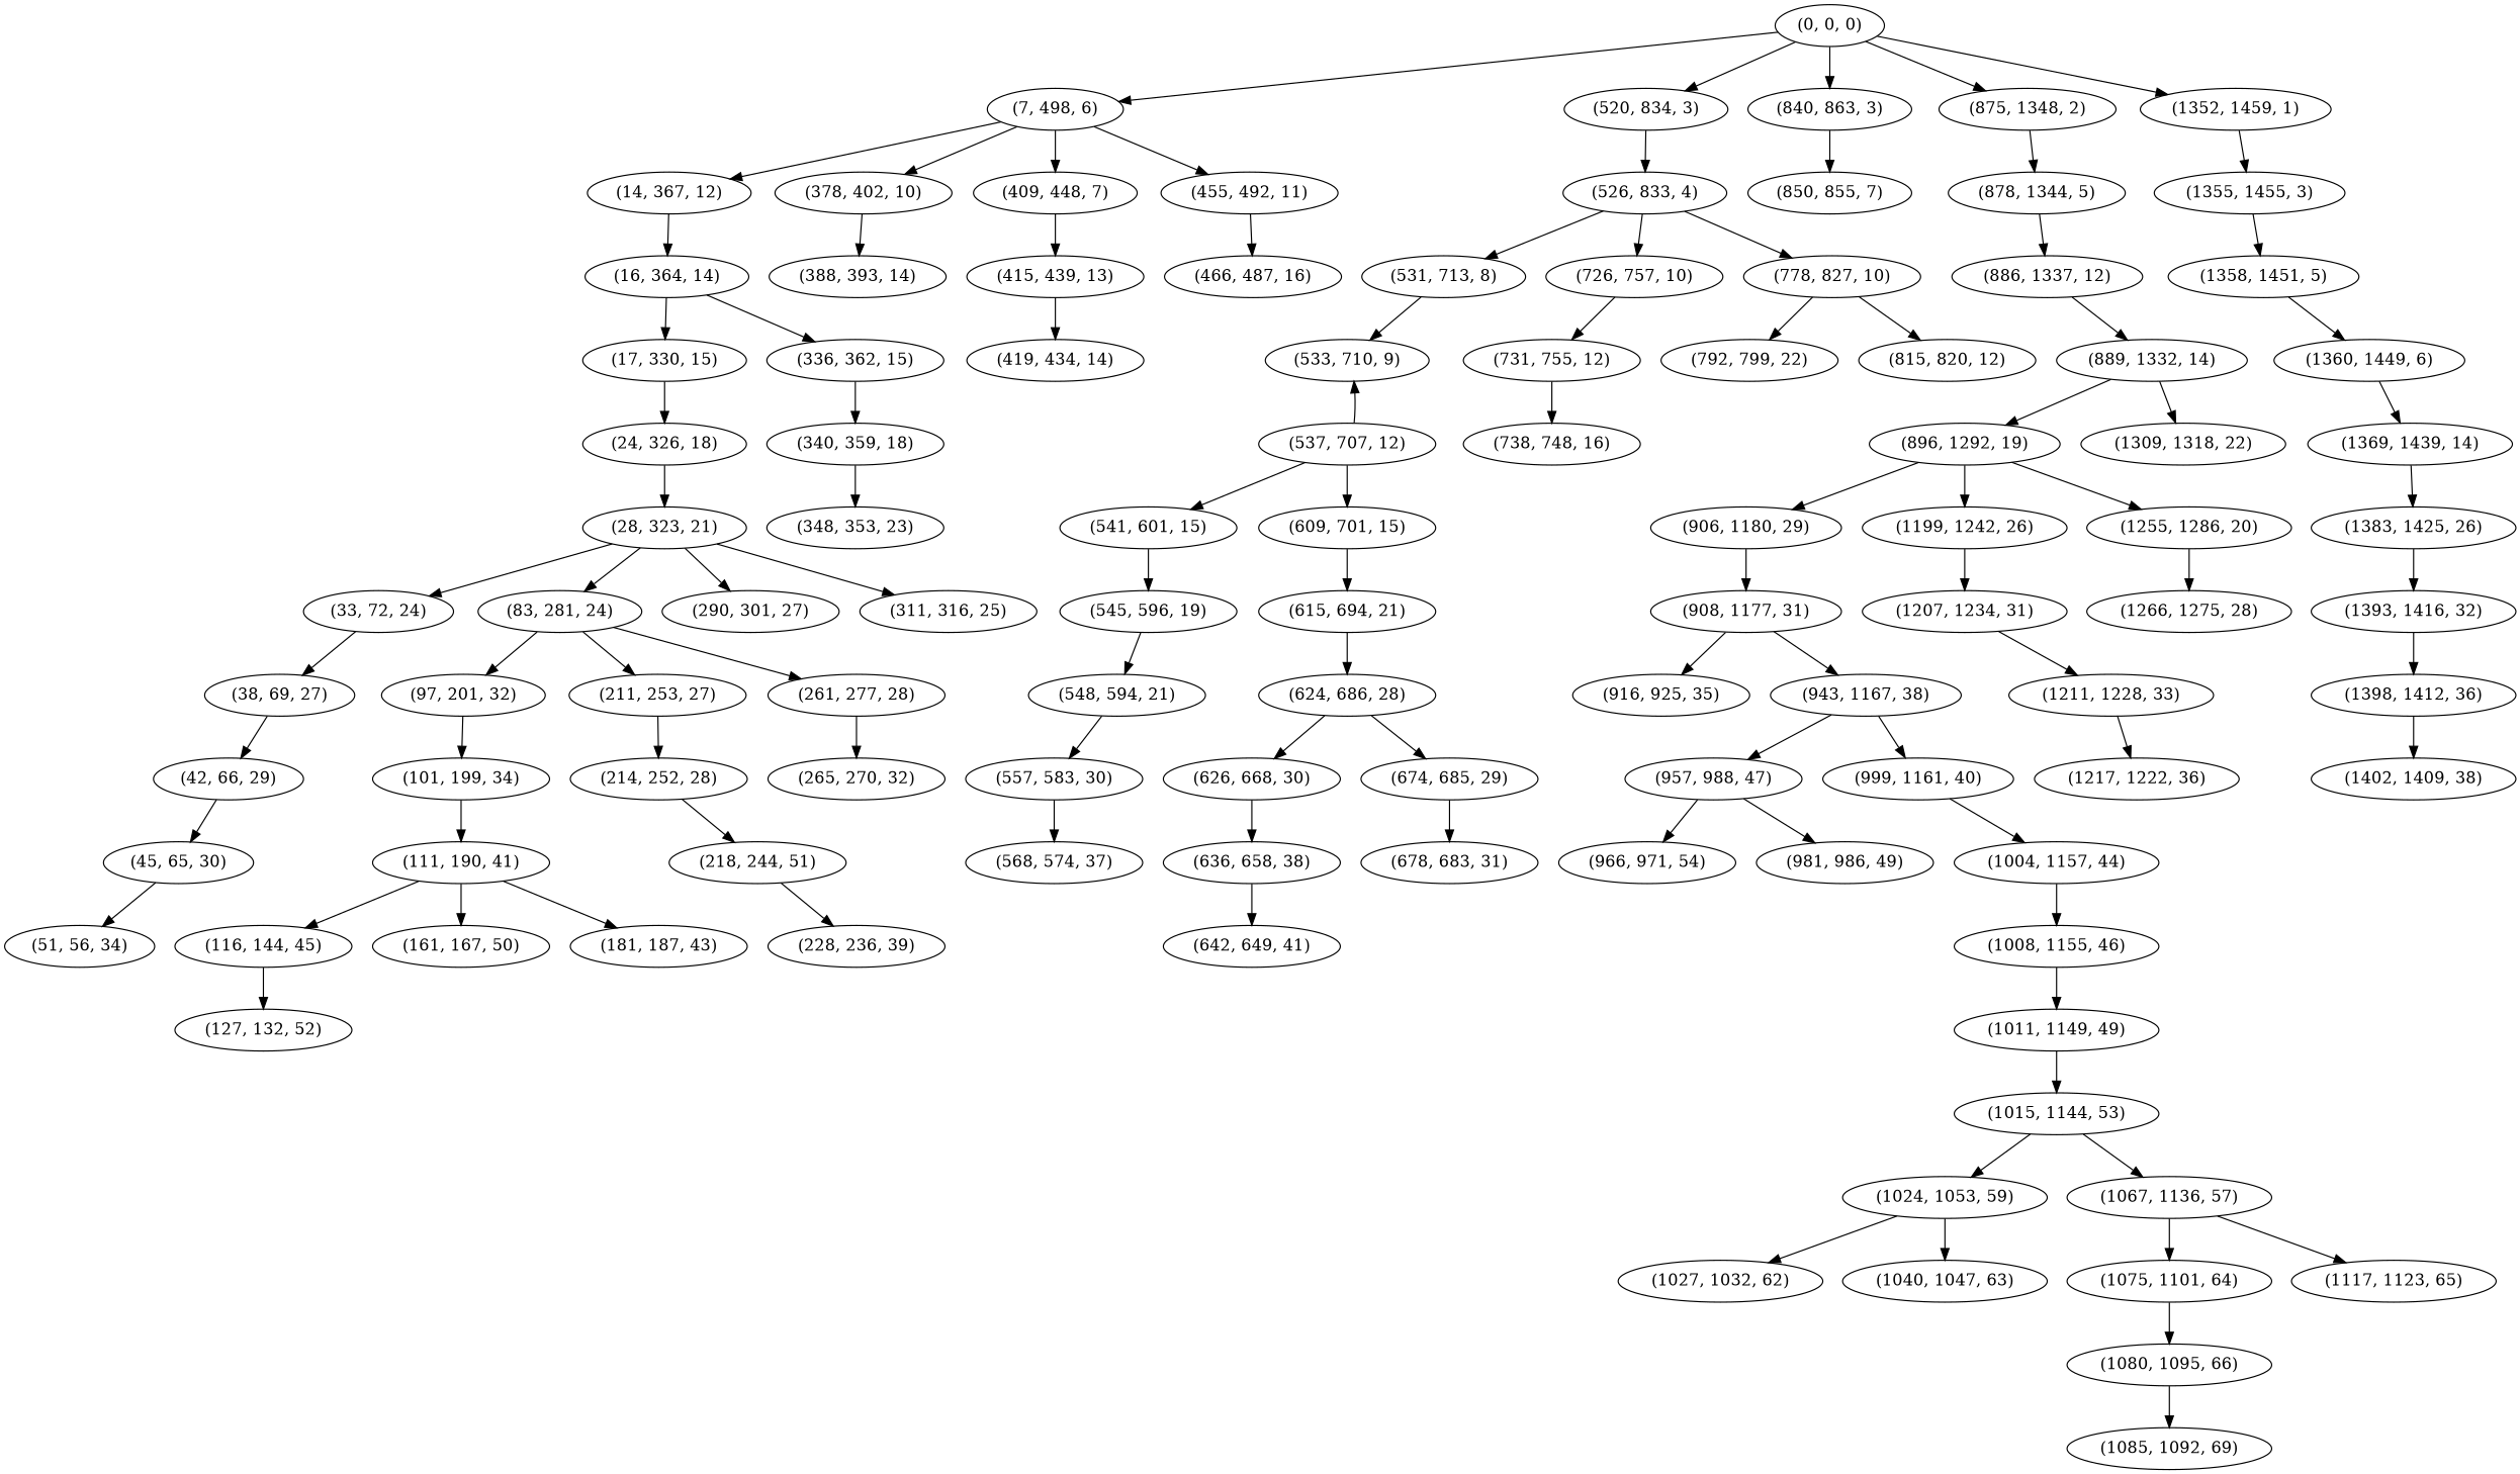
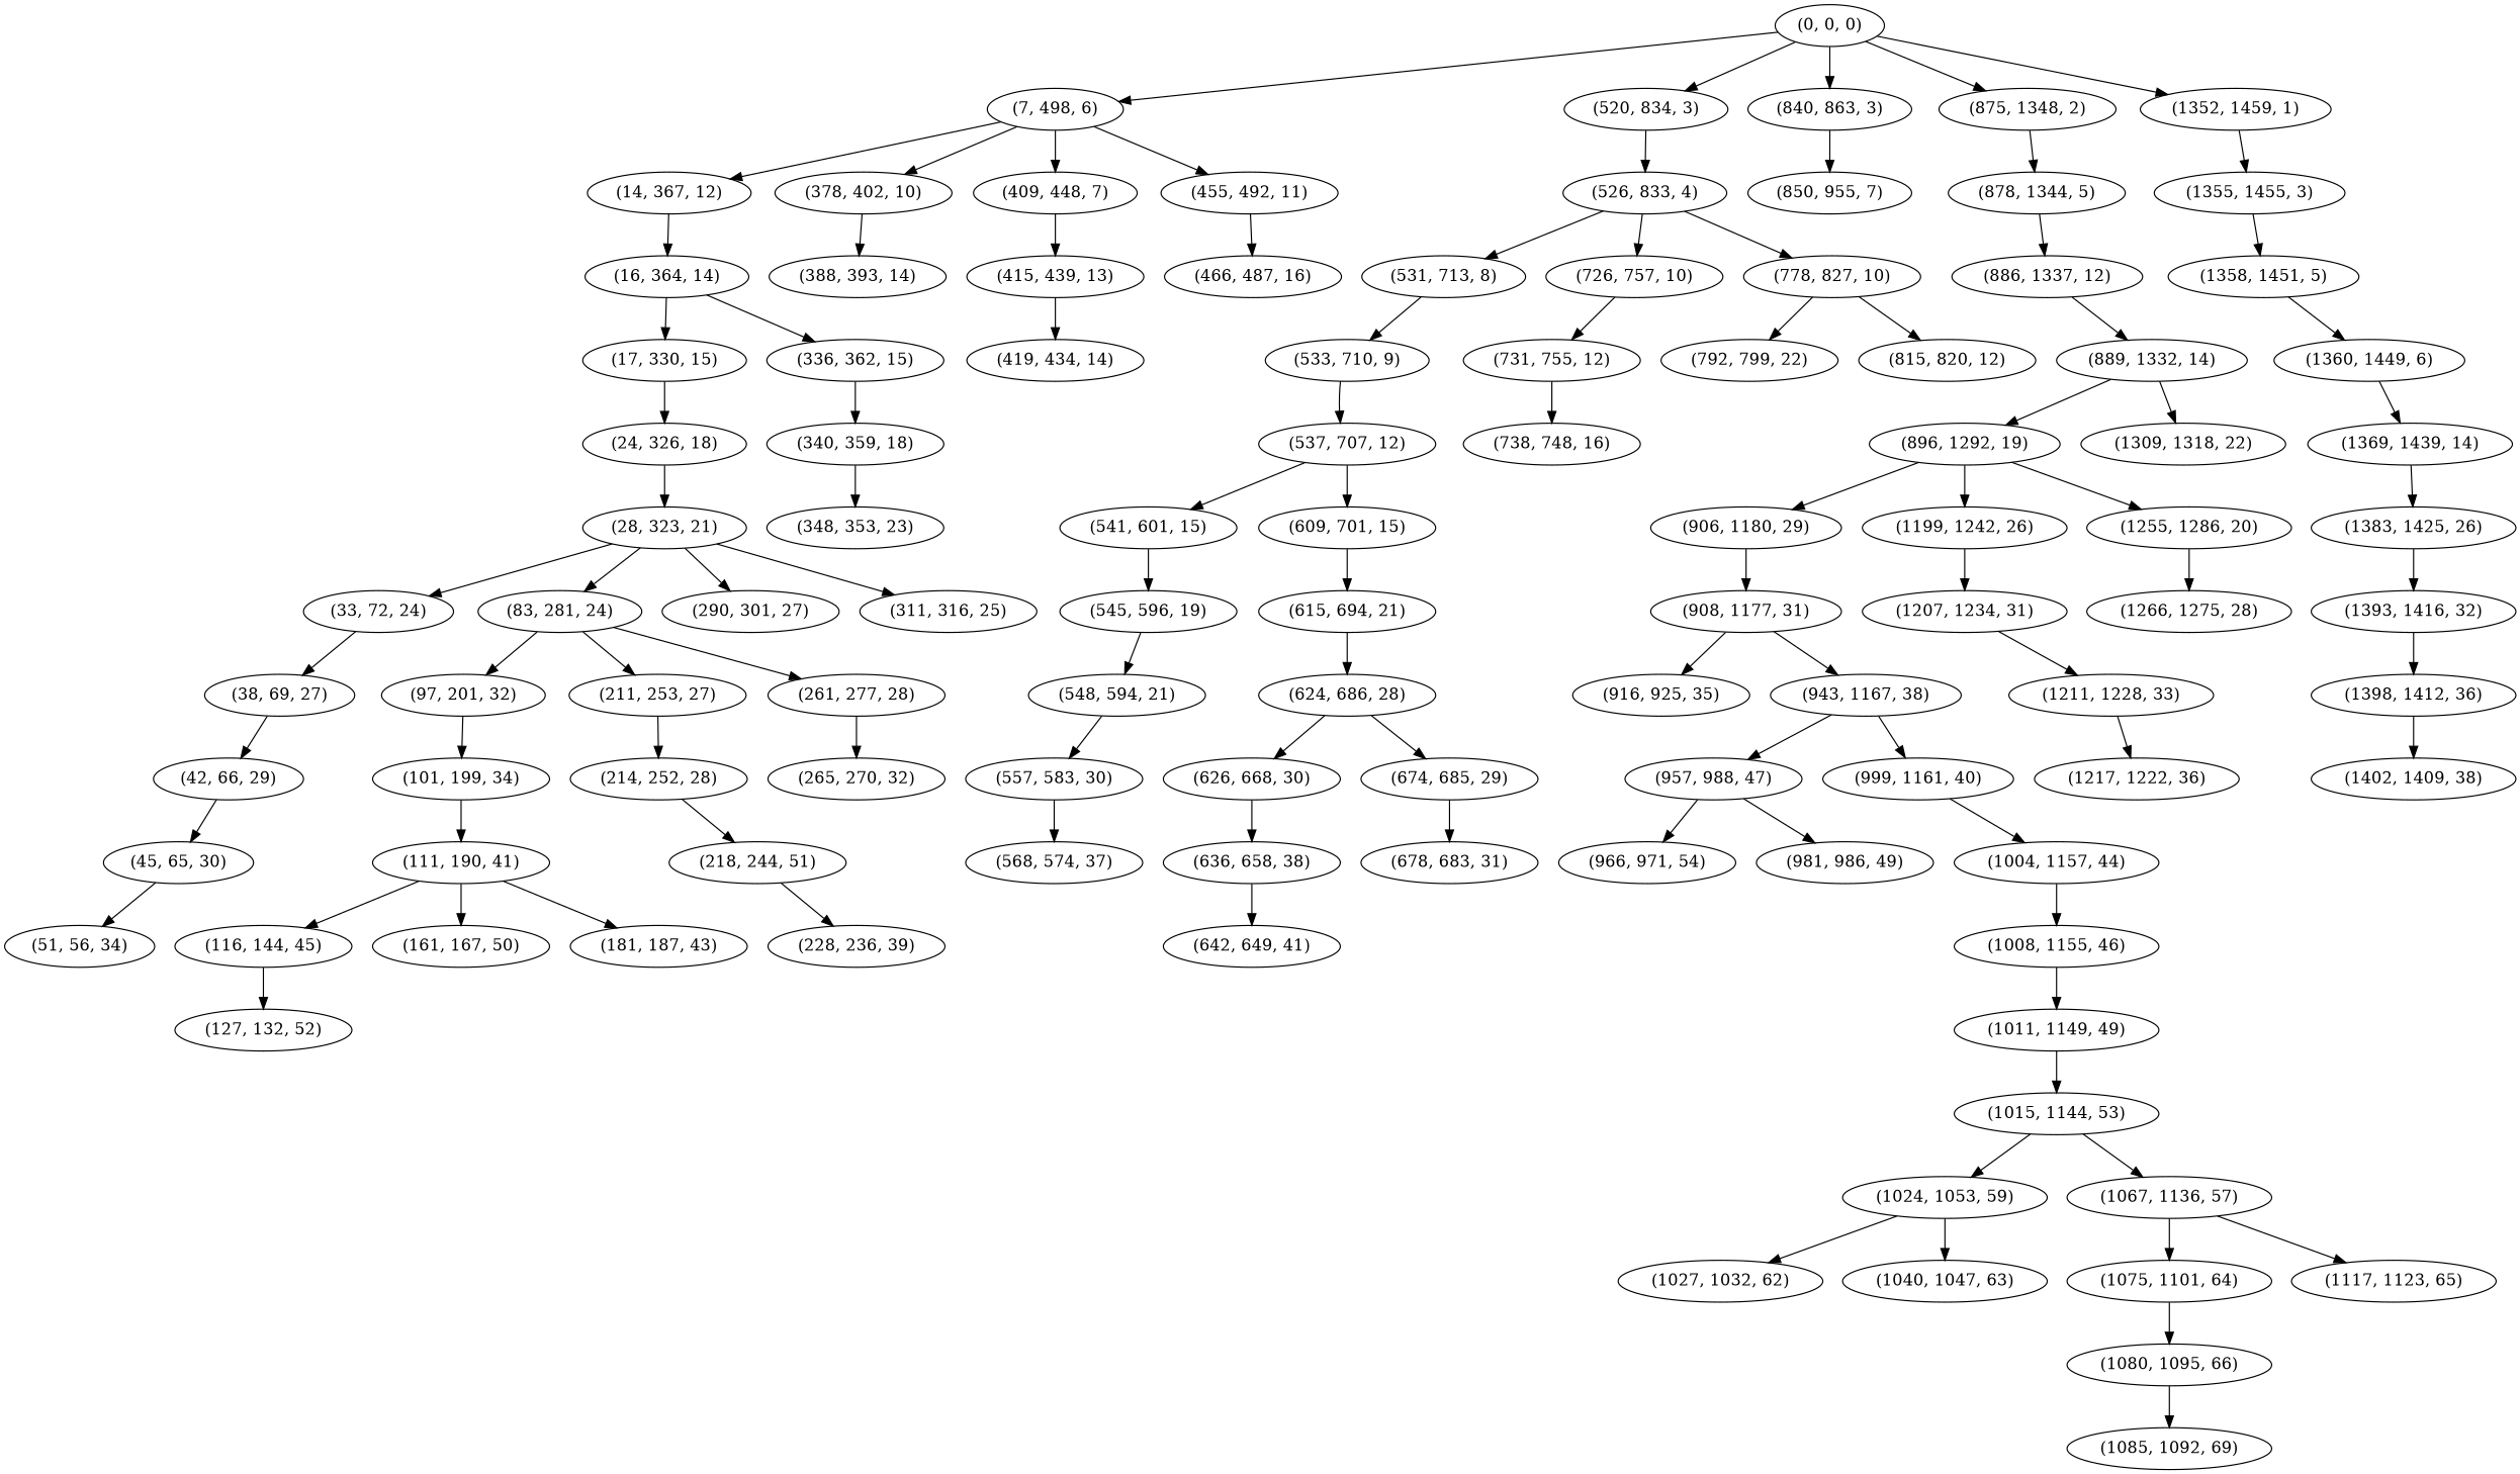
  digraph {
    "(0, 0, 0)"
    "(7, 498, 6)"
    "(520, 834, 3)"
    "(840, 863, 3)"
    "(875, 1348, 2)"
    "(1352, 1459, 1)"
    "(14, 367, 12)"
    "(378, 402, 10)"
    "(409, 448, 7)"
    "(455, 492, 11)"
    "(526, 833, 4)"
-   "(850, 855, 7)"
+   "(850, 855, 7)" [label="(850, 955, 7)"]
    "(878, 1344, 5)"
    "(1355, 1455, 3)"
    "(16, 364, 14)"
    "(388, 393, 14)"
    "(415, 439, 13)"
    "(466, 487, 16)"
    "(17, 330, 15)"
    "(336, 362, 15)"
    "(24, 326, 18)"
    "(340, 359, 18)"
    "(28, 323, 21)"
    "(33, 72, 24)"
    "(83, 281, 24)"
    "(290, 301, 27)"
    "(311, 316, 25)"
    "(38, 69, 27)"
    "(97, 201, 32)"
    "(211, 253, 27)"
    "(261, 277, 28)"
    "(42, 66, 29)"
    "(45, 65, 30)"
    "(51, 56, 34)"
    "(101, 199, 34)"
    "(214, 252, 28)"
    "(265, 270, 32)"
    "(111, 190, 41)"
    "(116, 144, 45)"
    "(161, 167, 50)"
    "(181, 187, 43)"
    "(127, 132, 52)"
    n43 [label="(218, 244, 51)"]
    "(228, 236, 39)"
    "(348, 353, 23)"
    "(419, 434, 14)"
    "(531, 713, 8)"
    "(726, 757, 10)"
    "(778, 827, 10)"
    "(533, 710, 9)"
    "(731, 755, 12)"
    "(792, 799, 22)"
    "(815, 820, 12)"
    "(537, 707, 12)"
    "(541, 601, 15)"
    "(609, 701, 15)"
    "(545, 596, 19)"
    "(615, 694, 21)"
    "(548, 594, 21)"
    "(557, 583, 30)"
    "(568, 574, 37)"
    "(624, 686, 28)"
    "(626, 668, 30)"
    "(674, 685, 29)"
    "(636, 658, 38)"
    "(678, 683, 31)"
    "(642, 649, 41)"
    "(738, 748, 16)"
    "(886, 1337, 12)"
    "(889, 1332, 14)"
    "(896, 1292, 19)"
    "(1309, 1318, 22)"
    "(906, 1180, 29)"
    "(1199, 1242, 26)"
    "(1255, 1286, 20)"
    "(908, 1177, 31)"
    "(1207, 1234, 31)"
    "(1266, 1275, 28)"
    "(916, 925, 35)"
    "(943, 1167, 38)"
    "(957, 988, 47)"
    "(999, 1161, 40)"
    "(966, 971, 54)"
    "(981, 986, 49)"
    "(1004, 1157, 44)"
    "(1008, 1155, 46)"
    "(1011, 1149, 49)"
    "(1015, 1144, 53)"
    "(1024, 1053, 59)"
    "(1067, 1136, 57)"
    "(1027, 1032, 62)"
    "(1040, 1047, 63)"
    "(1075, 1101, 64)"
    "(1117, 1123, 65)"
    "(1080, 1095, 66)"
    "(1085, 1092, 69)"
    "(1211, 1228, 33)"
    "(1217, 1222, 36)"
    "(1358, 1451, 5)"
    "(1360, 1449, 6)"
    "(1369, 1439, 14)"
    "(1383, 1425, 26)"
    "(1393, 1416, 32)"
    "(1398, 1412, 36)"
    "(1402, 1409, 38)"
    "(0, 0, 0)" -> "(7, 498, 6)"
    "(0, 0, 0)" -> "(520, 834, 3)"
    "(0, 0, 0)" -> "(840, 863, 3)"
    "(0, 0, 0)" -> "(875, 1348, 2)"
    "(0, 0, 0)" -> "(1352, 1459, 1)"
    "(7, 498, 6)" -> "(14, 367, 12)"
    "(7, 498, 6)" -> "(378, 402, 10)"
    "(7, 498, 6)" -> "(409, 448, 7)"
    "(7, 498, 6)" -> "(455, 492, 11)"
    "(520, 834, 3)" -> "(526, 833, 4)"
    "(840, 863, 3)" -> "(850, 855, 7)"
    "(875, 1348, 2)" -> "(878, 1344, 5)"
    "(1352, 1459, 1)" -> "(1355, 1455, 3)"
    "(14, 367, 12)" -> "(16, 364, 14)"
    "(378, 402, 10)" -> "(388, 393, 14)"
    "(409, 448, 7)" -> "(415, 439, 13)"
    "(455, 492, 11)" -> "(466, 487, 16)"
    "(526, 833, 4)" -> "(531, 713, 8)"
    "(526, 833, 4)" -> "(726, 757, 10)"
    "(526, 833, 4)" -> "(778, 827, 10)"
    "(878, 1344, 5)" -> "(886, 1337, 12)"
    "(1355, 1455, 3)" -> "(1358, 1451, 5)"
    "(16, 364, 14)" -> "(17, 330, 15)"
    "(16, 364, 14)" -> "(336, 362, 15)"
    "(415, 439, 13)" -> "(419, 434, 14)"
    "(17, 330, 15)" -> "(24, 326, 18)"
    "(336, 362, 15)" -> "(340, 359, 18)"
    "(24, 326, 18)" -> "(28, 323, 21)"
    "(340, 359, 18)" -> "(348, 353, 23)"
    "(28, 323, 21)" -> "(33, 72, 24)"
    "(28, 323, 21)" -> "(83, 281, 24)"
    "(28, 323, 21)" -> "(290, 301, 27)"
    "(28, 323, 21)" -> "(311, 316, 25)"
    "(33, 72, 24)" -> "(38, 69, 27)"
    "(83, 281, 24)" -> "(97, 201, 32)"
    "(83, 281, 24)" -> "(211, 253, 27)"
    "(83, 281, 24)" -> "(261, 277, 28)"
    "(38, 69, 27)" -> "(42, 66, 29)"
    "(97, 201, 32)" -> "(101, 199, 34)"
    "(211, 253, 27)" -> "(214, 252, 28)"
    "(261, 277, 28)" -> "(265, 270, 32)"
    "(42, 66, 29)" -> "(45, 65, 30)"
    "(45, 65, 30)" -> "(51, 56, 34)"
    "(101, 199, 34)" -> "(111, 190, 41)"
    "(214, 252, 28)" -> n43
    "(111, 190, 41)" -> "(116, 144, 45)"
    "(111, 190, 41)" -> "(161, 167, 50)"
    "(111, 190, 41)" -> "(181, 187, 43)"
    "(116, 144, 45)" -> "(127, 132, 52)"
    n43 -> "(228, 236, 39)"
    "(531, 713, 8)" -> "(533, 710, 9)"
    "(726, 757, 10)" -> "(731, 755, 12)"
    "(778, 827, 10)" -> "(792, 799, 22)"
    "(778, 827, 10)" -> "(815, 820, 12)"
-   "(537, 707, 12)" -> "(533, 710, 9)"
+   "(533, 710, 9)" -> "(537, 707, 12)"
    "(731, 755, 12)" -> "(738, 748, 16)"
    "(537, 707, 12)" -> "(541, 601, 15)"
    "(537, 707, 12)" -> "(609, 701, 15)"
    "(541, 601, 15)" -> "(545, 596, 19)"
    "(609, 701, 15)" -> "(615, 694, 21)"
    "(545, 596, 19)" -> "(548, 594, 21)"
    "(615, 694, 21)" -> "(624, 686, 28)"
    "(548, 594, 21)" -> "(557, 583, 30)"
    "(557, 583, 30)" -> "(568, 574, 37)"
    "(624, 686, 28)" -> "(626, 668, 30)"
    "(624, 686, 28)" -> "(674, 685, 29)"
    "(626, 668, 30)" -> "(636, 658, 38)"
    "(674, 685, 29)" -> "(678, 683, 31)"
    "(636, 658, 38)" -> "(642, 649, 41)"
    "(886, 1337, 12)" -> "(889, 1332, 14)"
    "(889, 1332, 14)" -> "(896, 1292, 19)"
    "(889, 1332, 14)" -> "(1309, 1318, 22)"
    "(896, 1292, 19)" -> "(906, 1180, 29)"
    "(896, 1292, 19)" -> "(1199, 1242, 26)"
    "(896, 1292, 19)" -> "(1255, 1286, 20)"
    "(906, 1180, 29)" -> "(908, 1177, 31)"
    "(1199, 1242, 26)" -> "(1207, 1234, 31)"
    "(1255, 1286, 20)" -> "(1266, 1275, 28)"
    "(908, 1177, 31)" -> "(916, 925, 35)"
    "(908, 1177, 31)" -> "(943, 1167, 38)"
    "(1207, 1234, 31)" -> "(1211, 1228, 33)"
    "(943, 1167, 38)" -> "(957, 988, 47)"
    "(943, 1167, 38)" -> "(999, 1161, 40)"
    "(957, 988, 47)" -> "(966, 971, 54)"
    "(957, 988, 47)" -> "(981, 986, 49)"
    "(999, 1161, 40)" -> "(1004, 1157, 44)"
    "(1004, 1157, 44)" -> "(1008, 1155, 46)"
    "(1008, 1155, 46)" -> "(1011, 1149, 49)"
    "(1011, 1149, 49)" -> "(1015, 1144, 53)"
    "(1015, 1144, 53)" -> "(1024, 1053, 59)"
    "(1015, 1144, 53)" -> "(1067, 1136, 57)"
    "(1024, 1053, 59)" -> "(1027, 1032, 62)"
    "(1024, 1053, 59)" -> "(1040, 1047, 63)"
    "(1067, 1136, 57)" -> "(1075, 1101, 64)"
    "(1067, 1136, 57)" -> "(1117, 1123, 65)"
    "(1075, 1101, 64)" -> "(1080, 1095, 66)"
    "(1080, 1095, 66)" -> "(1085, 1092, 69)"
    "(1211, 1228, 33)" -> "(1217, 1222, 36)"
    "(1358, 1451, 5)" -> "(1360, 1449, 6)"
    "(1360, 1449, 6)" -> "(1369, 1439, 14)"
    "(1369, 1439, 14)" -> "(1383, 1425, 26)"
    "(1383, 1425, 26)" -> "(1393, 1416, 32)"
    "(1393, 1416, 32)" -> "(1398, 1412, 36)"
    "(1398, 1412, 36)" -> "(1402, 1409, 38)"
  }
